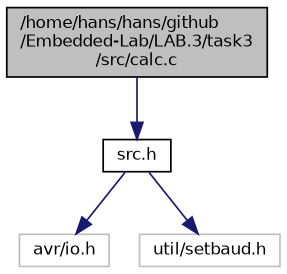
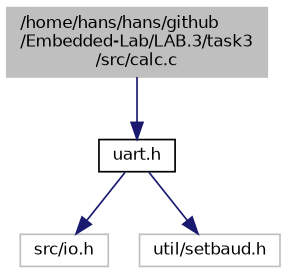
  digraph {
    node [color=black fillcolor=white fontname=Helvetica fontsize=10 shape=record style=filled]
    edge [color=midnightblue fontname=Helvetica fontsize=10 labelfontname=Helvetica labelfontsize=10 style=solid]
-   n1 [fillcolor=grey75 fontcolor=black height=0.2 label="/home/hans/hans/github\l/Embedded-Lab/LAB.3/task3\l/src/calc.c" width=0.4]
-   n2 [height=0.2 label="src.h" width=0.4]
-   n3 [color=grey75 height=0.2 label="avr/io.h" width=0.4]
+   n1 [color=grey75 fillcolor=grey75 fontcolor=black height=0.2 label="/home/hans/hans/github\l/Embedded-Lab/LAB.3/task3\l/src/calc.c" width=0.4]
+   n2 [height=0.2 label="uart.h" width=0.4]
+   n3 [color=grey75 height=0.2 label="src/io.h" width=0.4]
    n4 [color=grey75 height=0.2 label="util/setbaud.h" width=0.4]
    n1 -> n2
    n2 -> n3
    n2 -> n4
  }
